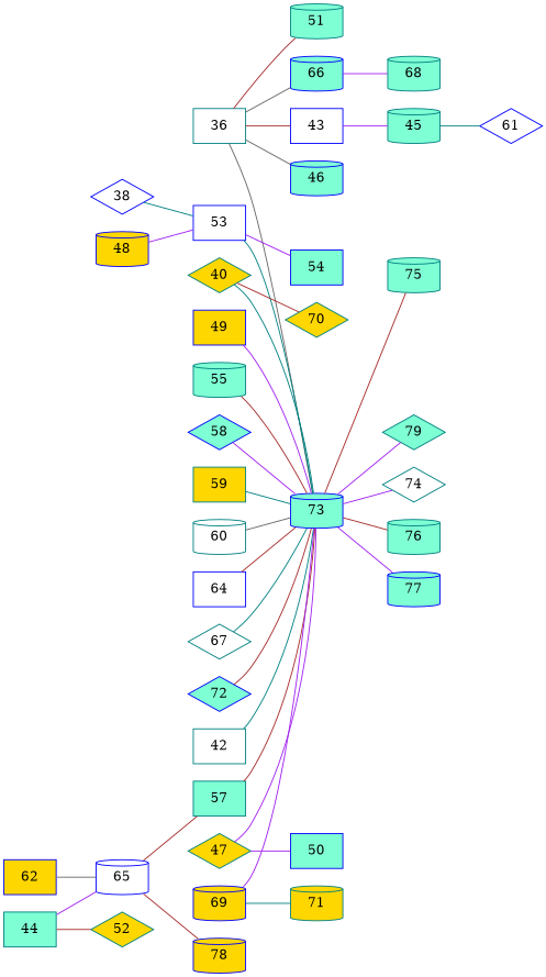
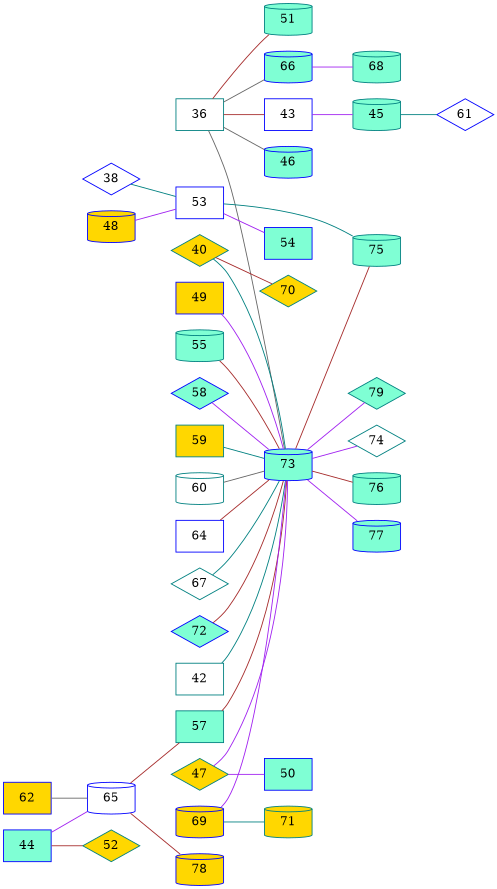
  graph {
    rankdir=LR
    node [color=teal fillcolor=aquamarine shape=cylinder style=filled]
    edge [color=purple]
    36 [fillcolor=white shape=box super="+13+15"]
    43 [color=blue fillcolor=white shape=box super="+37"]
    46 [color=blue]
    51
    66 [color=blue]
    73 [color=blue super="+9+16+20+18+17+7+12+21+22+23+29+27+25+30+35+41+63+56"]
    45
    68
    74 [fillcolor=white shape=diamond]
    75
    76
    77 [color=blue]
    79 [shape=diamond]
    53 [color=blue fillcolor=white shape=box super="+10+6+24"]
    54 [color=blue shape=box]
    38 [color=blue fillcolor=white shape=diamond]
    40 [fillcolor=gold shape=diamond]
    70 [fillcolor=gold shape=diamond]
    42 [fillcolor=white shape=box]
    61 [color=blue fillcolor=white shape=diamond]
-   44 [shape=box]
+   44 [color=blue shape=box]
    52 [fillcolor=gold shape=diamond]
    65 [color=blue fillcolor=white super="+26"]
    57 [shape=box]
    78 [color=blue fillcolor=gold]
    47 [fillcolor=gold shape=diamond]
    50 [color=blue shape=box]
    48 [color=blue fillcolor=gold]
    49 [color=blue fillcolor=gold shape=box]
    55
    58 [color=blue shape=diamond]
    59 [fillcolor=gold shape=box]
    60 [fillcolor=white]
    62 [color=blue fillcolor=gold shape=box]
    64 [color=blue fillcolor=white shape=box]
    67 [fillcolor=white shape=diamond]
    69 [color=blue fillcolor=gold]
    71 [fillcolor=gold]
    72 [color=blue shape=diamond]
    36 -- 43 [color=brown]
    36 -- 46 [color=gray40]
    36 -- 51 [color=brown]
    36 -- 66 [color=gray40]
    36 -- 73 [color=gray40]
    43 -- 45
    66 -- 68
    73 -- 74
    73 -- 75 [color=brown]
    73 -- 76 [color=brown]
    73 -- 77
    73 -- 79
    45 -- 61 [color=teal]
-   53 -- 73 [color=teal]
+   53 -- 75 [color=teal]
    53 -- 54
    38 -- 53 [color=teal]
    40 -- 73 [color=teal]
    40 -- 70 [color=brown]
    42 -- 73 [color=teal]
    44 -- 52 [color=brown]
    44 -- 65
    65 -- 57 [color=brown]
    65 -- 78 [color=brown]
    57 -- 73 [color=brown]
    47 -- 73
    47 -- 50
    48 -- 53
    49 -- 73
    55 -- 73 [color=brown]
    58 -- 73
    59 -- 73 [color=teal]
    60 -- 73 [color=gray40]
    62 -- 65 [color=gray40]
    64 -- 73 [color=brown]
    67 -- 73 [color=teal]
    69 -- 73
    69 -- 71 [color=teal]
    72 -- 73 [color=brown]
  }
